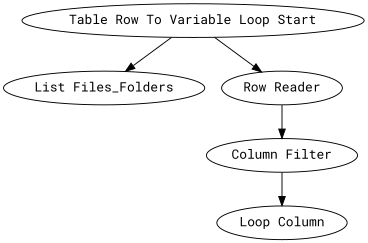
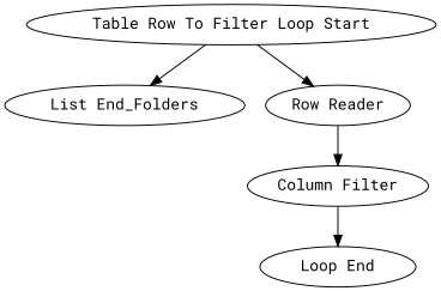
  digraph {
    fontname="Roboto Mono"
    rankdir=TB
    node [fontname="Roboto Mono"]
    edge [fontname="Roboto Mono"]
-   n1 [label="List Files_Folders"]
-   n2 [label="Table Row To Variable Loop Start"]
+   n1 [label="List End_Folders"]
+   n2 [label="Table Row To Filter Loop Start"]
    n3 [label="Row Reader"]
    n4 [label="Column Filter"]
-   n5 [label="Loop Column"]
+   n5 [label="Loop End"]
    n2 -> n1
    n2 -> n3
    n3 -> n4
    n4 -> n5
  }
